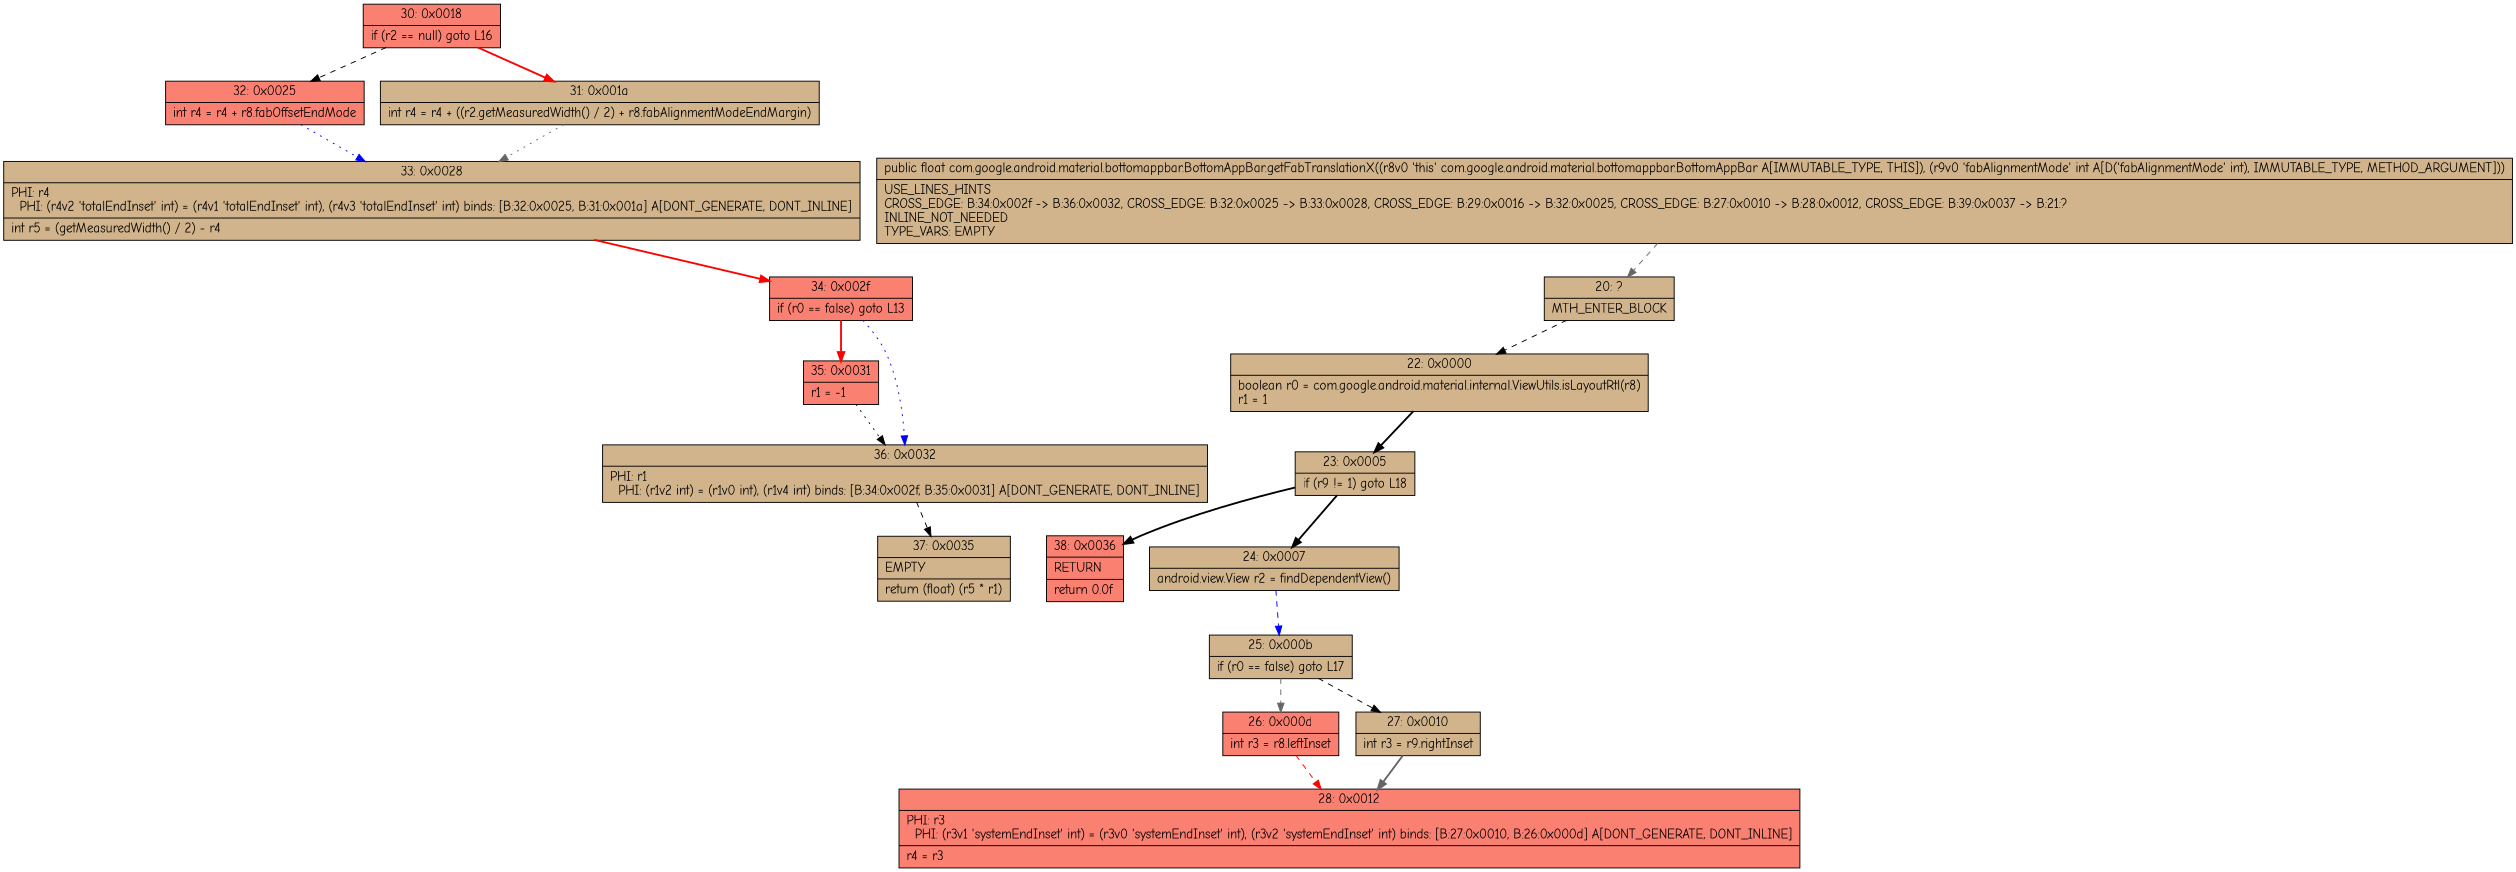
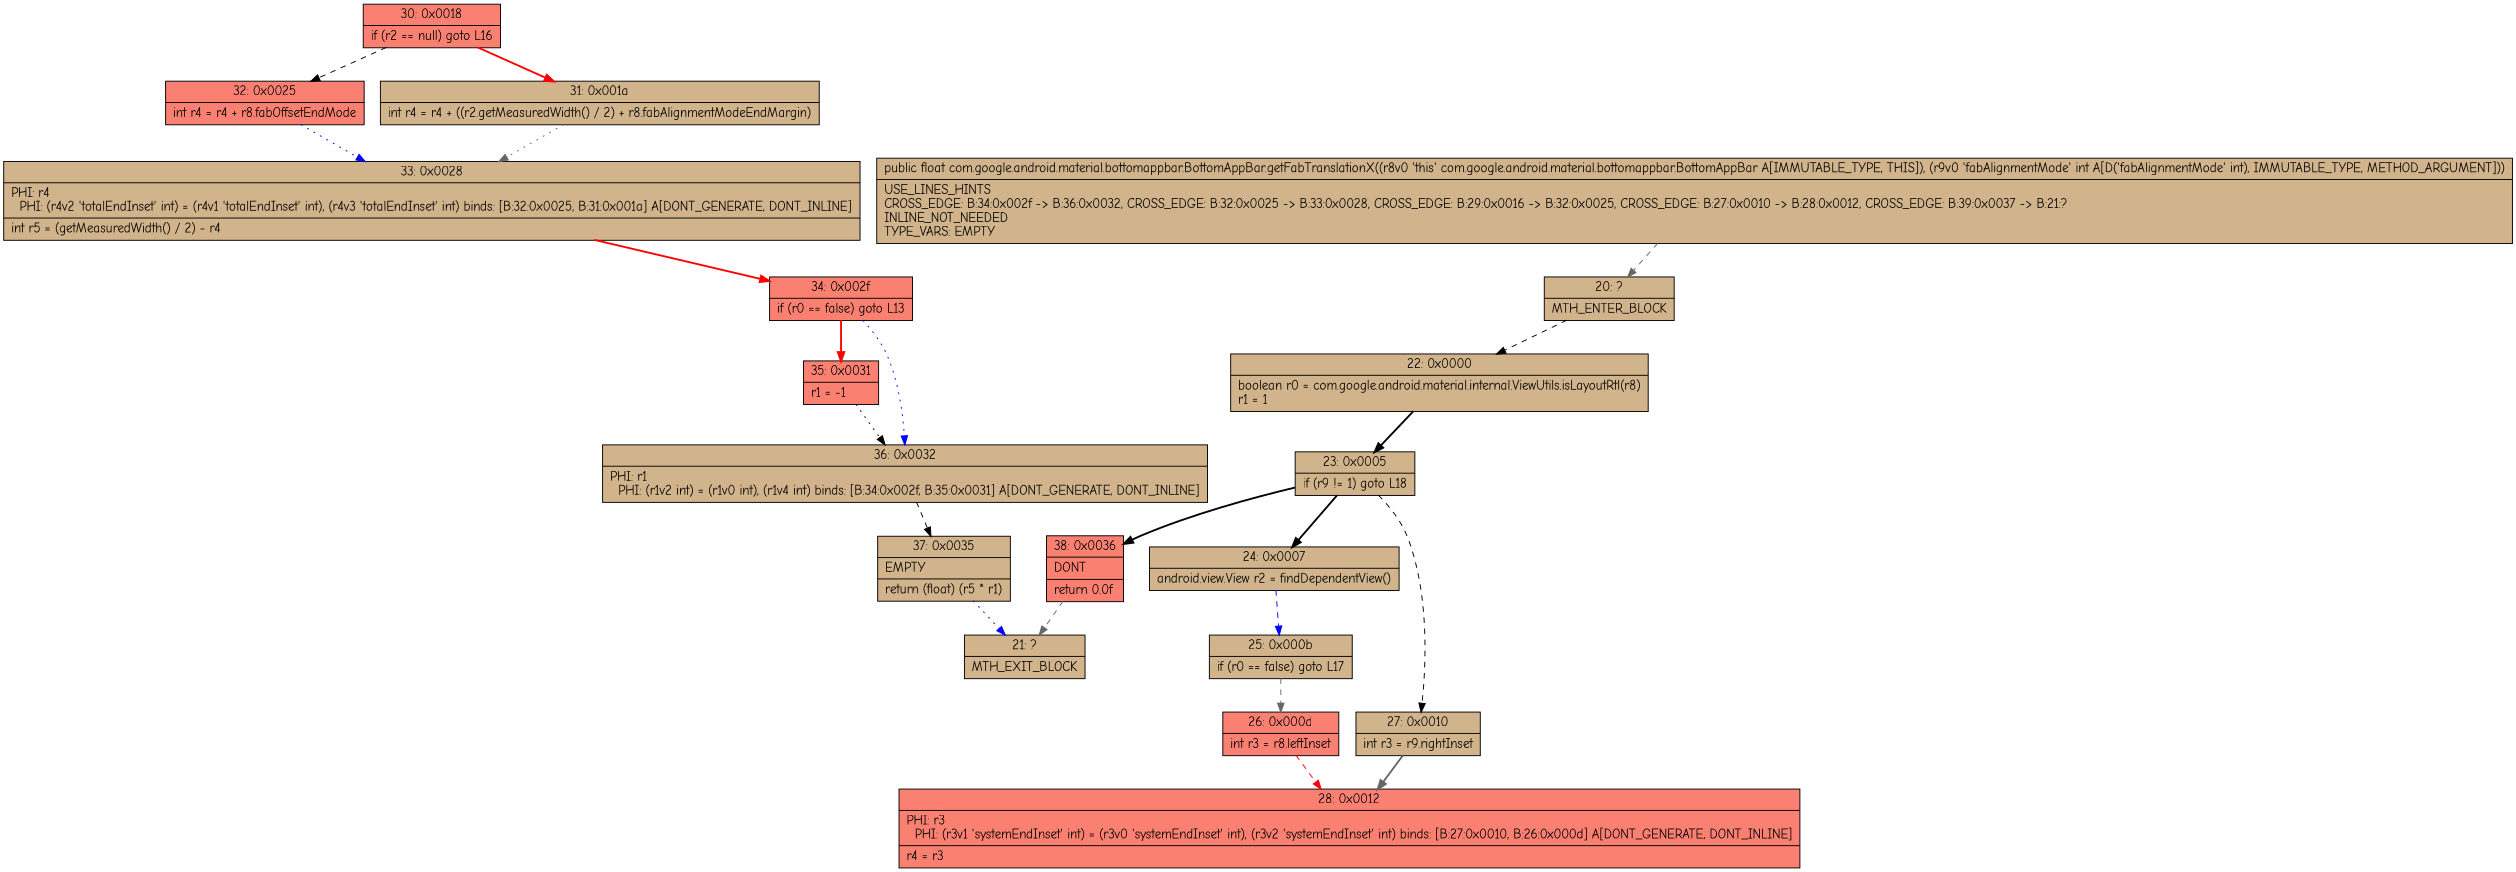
  digraph {
    fontname="Comic Neue"
    node [fillcolor=tan fontname="Comic Neue" shape=record style=filled]
    edge [color=black fontname="Comic Neue" style=dashed]
    n1 [label="{20\:\ ?|MTH_ENTER_BLOCK\l}"]
    n2 [label="{22\:\ 0x0000|boolean r0 = com.google.android.material.internal.ViewUtils.isLayoutRtl(r8)\lr1 = 1\l}"]
    n3 [label="{23\:\ 0x0005|if (r9 != 1) goto L18\l}"]
    n4 [label="{24\:\ 0x0007|android.view.View r2 = findDependentView()\l}"]
-   n5 [fillcolor=salmon label="{38\:\ 0x0036|RETURN\l|return 0.0f\l}"]
+   n5 [fillcolor=salmon label="{38\:\ 0x0036|DONT\l|return 0.0f\l}"]
    n6 [label="{25\:\ 0x000b|if (r0 == false) goto L17\l}"]
+   n7 [label="{21\:\ ?|MTH_EXIT_BLOCK\l}"]
    n8 [fillcolor=salmon label="{26\:\ 0x000d|int r3 = r8.leftInset\l}"]
    n9 [label="{27\:\ 0x0010|int r3 = r9.rightInset\l}"]
    n10 [fillcolor=salmon label="{28\:\ 0x0012|PHI: r3 \l  PHI: (r3v1 'systemEndInset' int) = (r3v0 'systemEndInset' int), (r3v2 'systemEndInset' int) binds: [B:27:0x0010, B:26:0x000d] A[DONT_GENERATE, DONT_INLINE]\l|r4 = r3\l}"]
    n11 [fillcolor=salmon label="{30\:\ 0x0018|if (r2 == null) goto L16\l}"]
    n12 [fillcolor=salmon label="{32\:\ 0x0025|int r4 = r4 + r8.fabOffsetEndMode\l}"]
    n13 [label="{31\:\ 0x001a|int r4 = r4 + ((r2.getMeasuredWidth() \/ 2) + r8.fabAlignmentModeEndMargin)\l}"]
    n14 [label="{33\:\ 0x0028|PHI: r4 \l  PHI: (r4v2 'totalEndInset' int) = (r4v1 'totalEndInset' int), (r4v3 'totalEndInset' int) binds: [B:32:0x0025, B:31:0x001a] A[DONT_GENERATE, DONT_INLINE]\l|int r5 = (getMeasuredWidth() \/ 2) \- r4\l}"]
    n15 [fillcolor=salmon label="{34\:\ 0x002f|if (r0 == false) goto L13\l}"]
    n16 [fillcolor=salmon label="{35\:\ 0x0031|r1 = \-1\l}"]
    n17 [label="{36\:\ 0x0032|PHI: r1 \l  PHI: (r1v2 int) = (r1v0 int), (r1v4 int) binds: [B:34:0x002f, B:35:0x0031] A[DONT_GENERATE, DONT_INLINE]\l}"]
    n18 [label="{37\:\ 0x0035|EMPTY\l|return (float) (r5 * r1)\l}"]
    n19 [label="{public float com.google.android.material.bottomappbar.BottomAppBar.getFabTranslationX((r8v0 'this' com.google.android.material.bottomappbar.BottomAppBar A[IMMUTABLE_TYPE, THIS]), (r9v0 'fabAlignmentMode' int A[D('fabAlignmentMode' int), IMMUTABLE_TYPE, METHOD_ARGUMENT]))  | USE_LINES_HINTS\lCROSS_EDGE: B:34:0x002f \-\> B:36:0x0032, CROSS_EDGE: B:32:0x0025 \-\> B:33:0x0028, CROSS_EDGE: B:29:0x0016 \-\> B:32:0x0025, CROSS_EDGE: B:27:0x0010 \-\> B:28:0x0012, CROSS_EDGE: B:39:0x0037 \-\> B:21:?\lINLINE_NOT_NEEDED\lTYPE_VARS: EMPTY\l}"]
    n1 -> n2
    n2 -> n3 [style=bold]
    n3 -> n4 [style=bold]
    n3 -> n5 [style=bold]
    n4 -> n6 [color=blue]
+   n5 -> n7 [color=gray40]
    n6 -> n8 [color=gray40]
-   n6 -> n9
+   n3 -> n9
    n8 -> n10 [color=red]
    n9 -> n10 [color=gray40 style=bold]
    n11 -> n12
    n11 -> n13 [color=red style=bold]
    n12 -> n14 [color=blue style=dotted]
    n13 -> n14 [color=gray40 style=dotted]
    n14 -> n15 [color=red style=bold]
    n15 -> n16 [color=red style=bold]
    n15 -> n17 [color=blue style=dotted]
    n16 -> n17 [style=dotted]
    n17 -> n18
+   n18 -> n7 [color=blue style=dotted]
    n19 -> n1 [color=gray40]
  }
